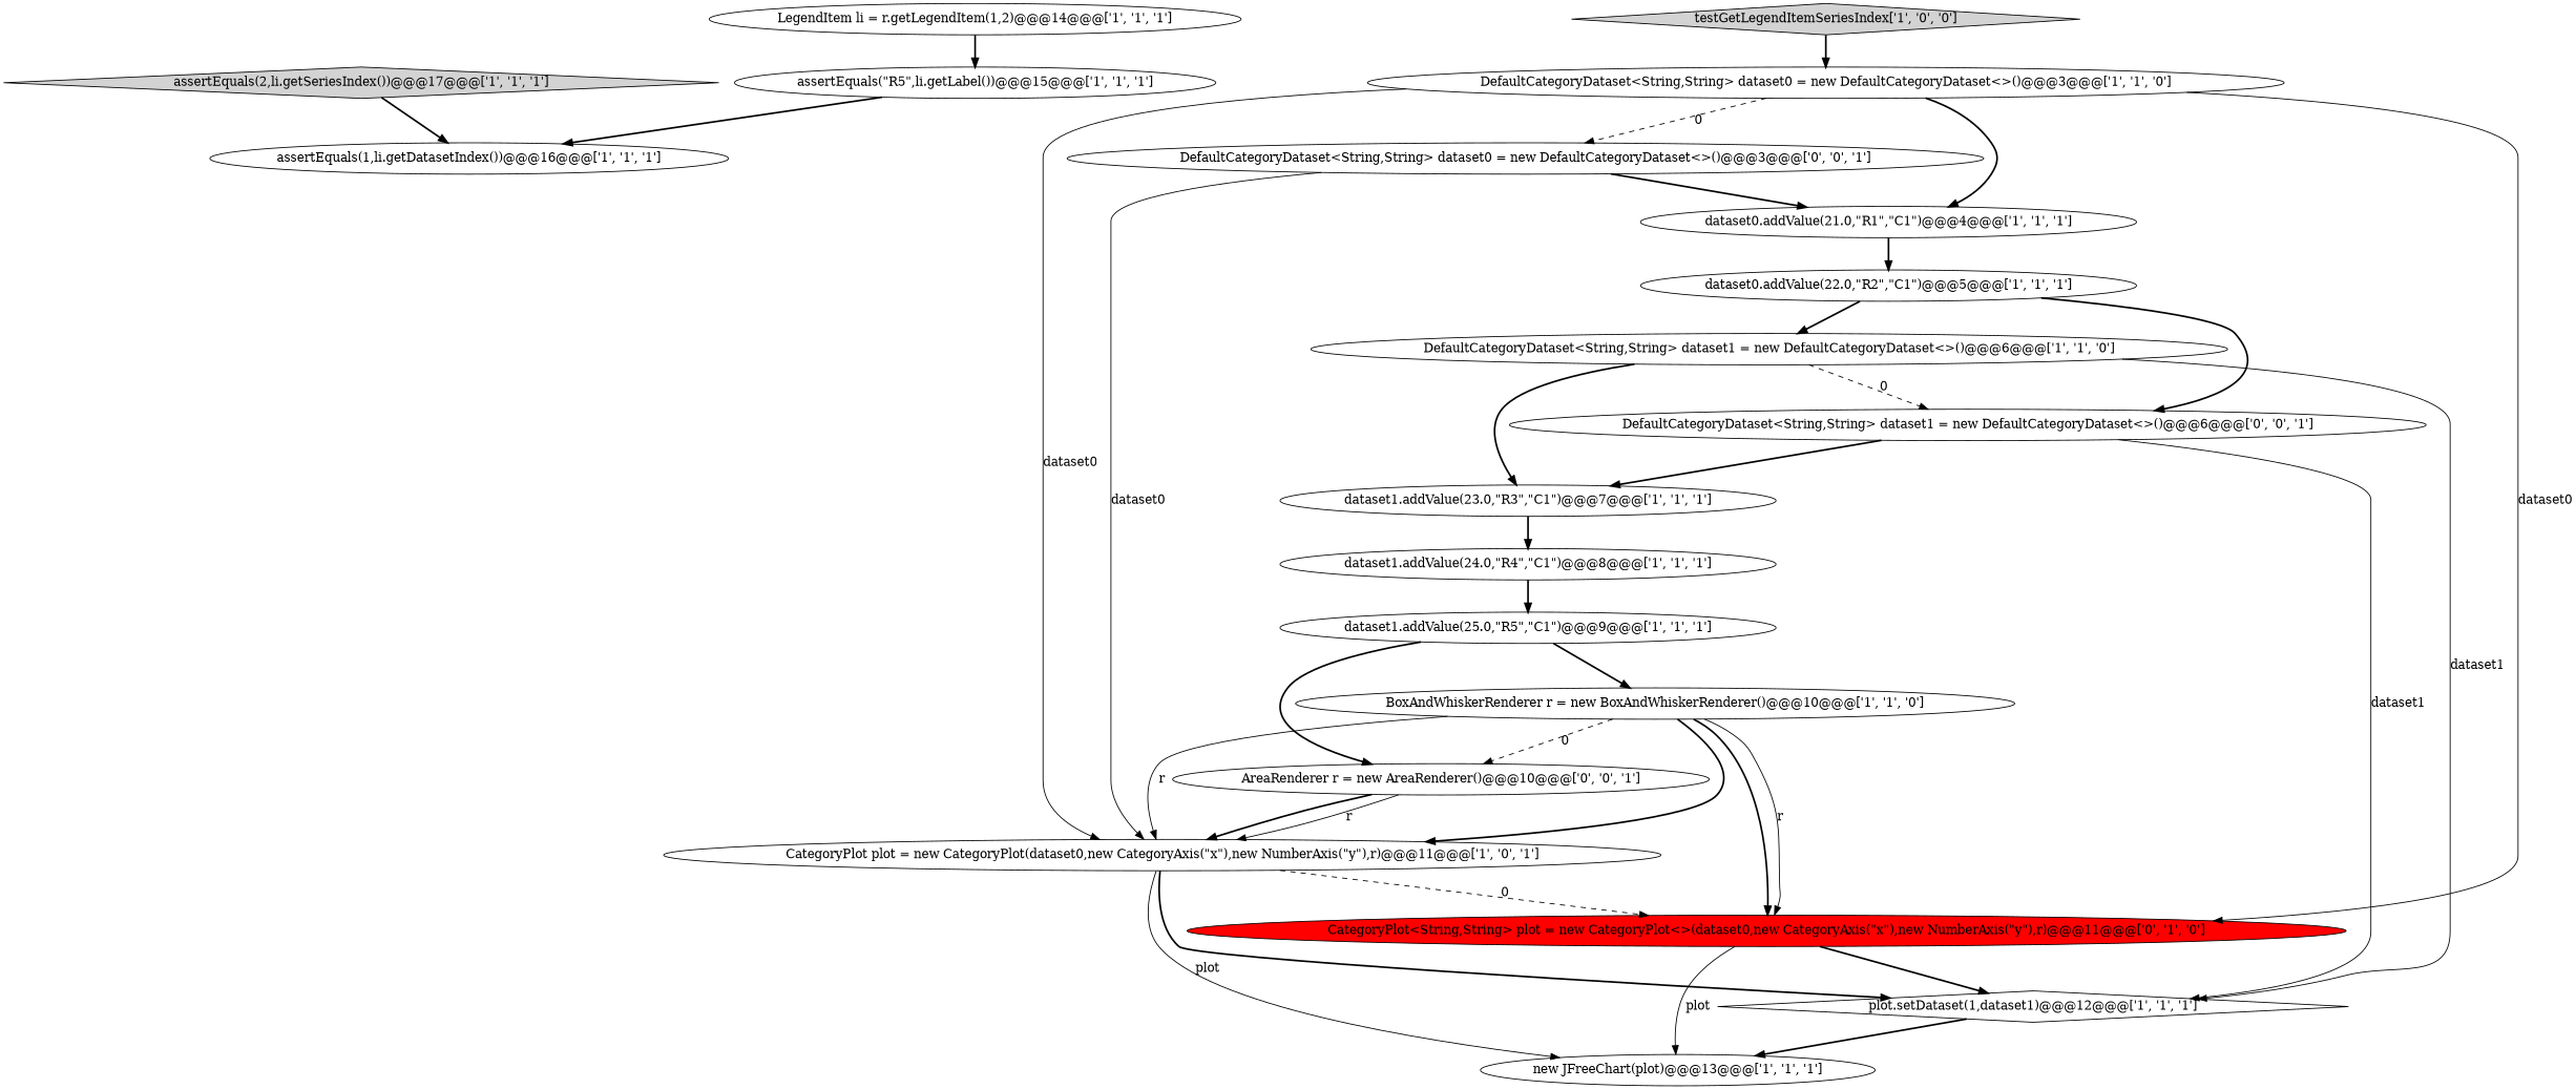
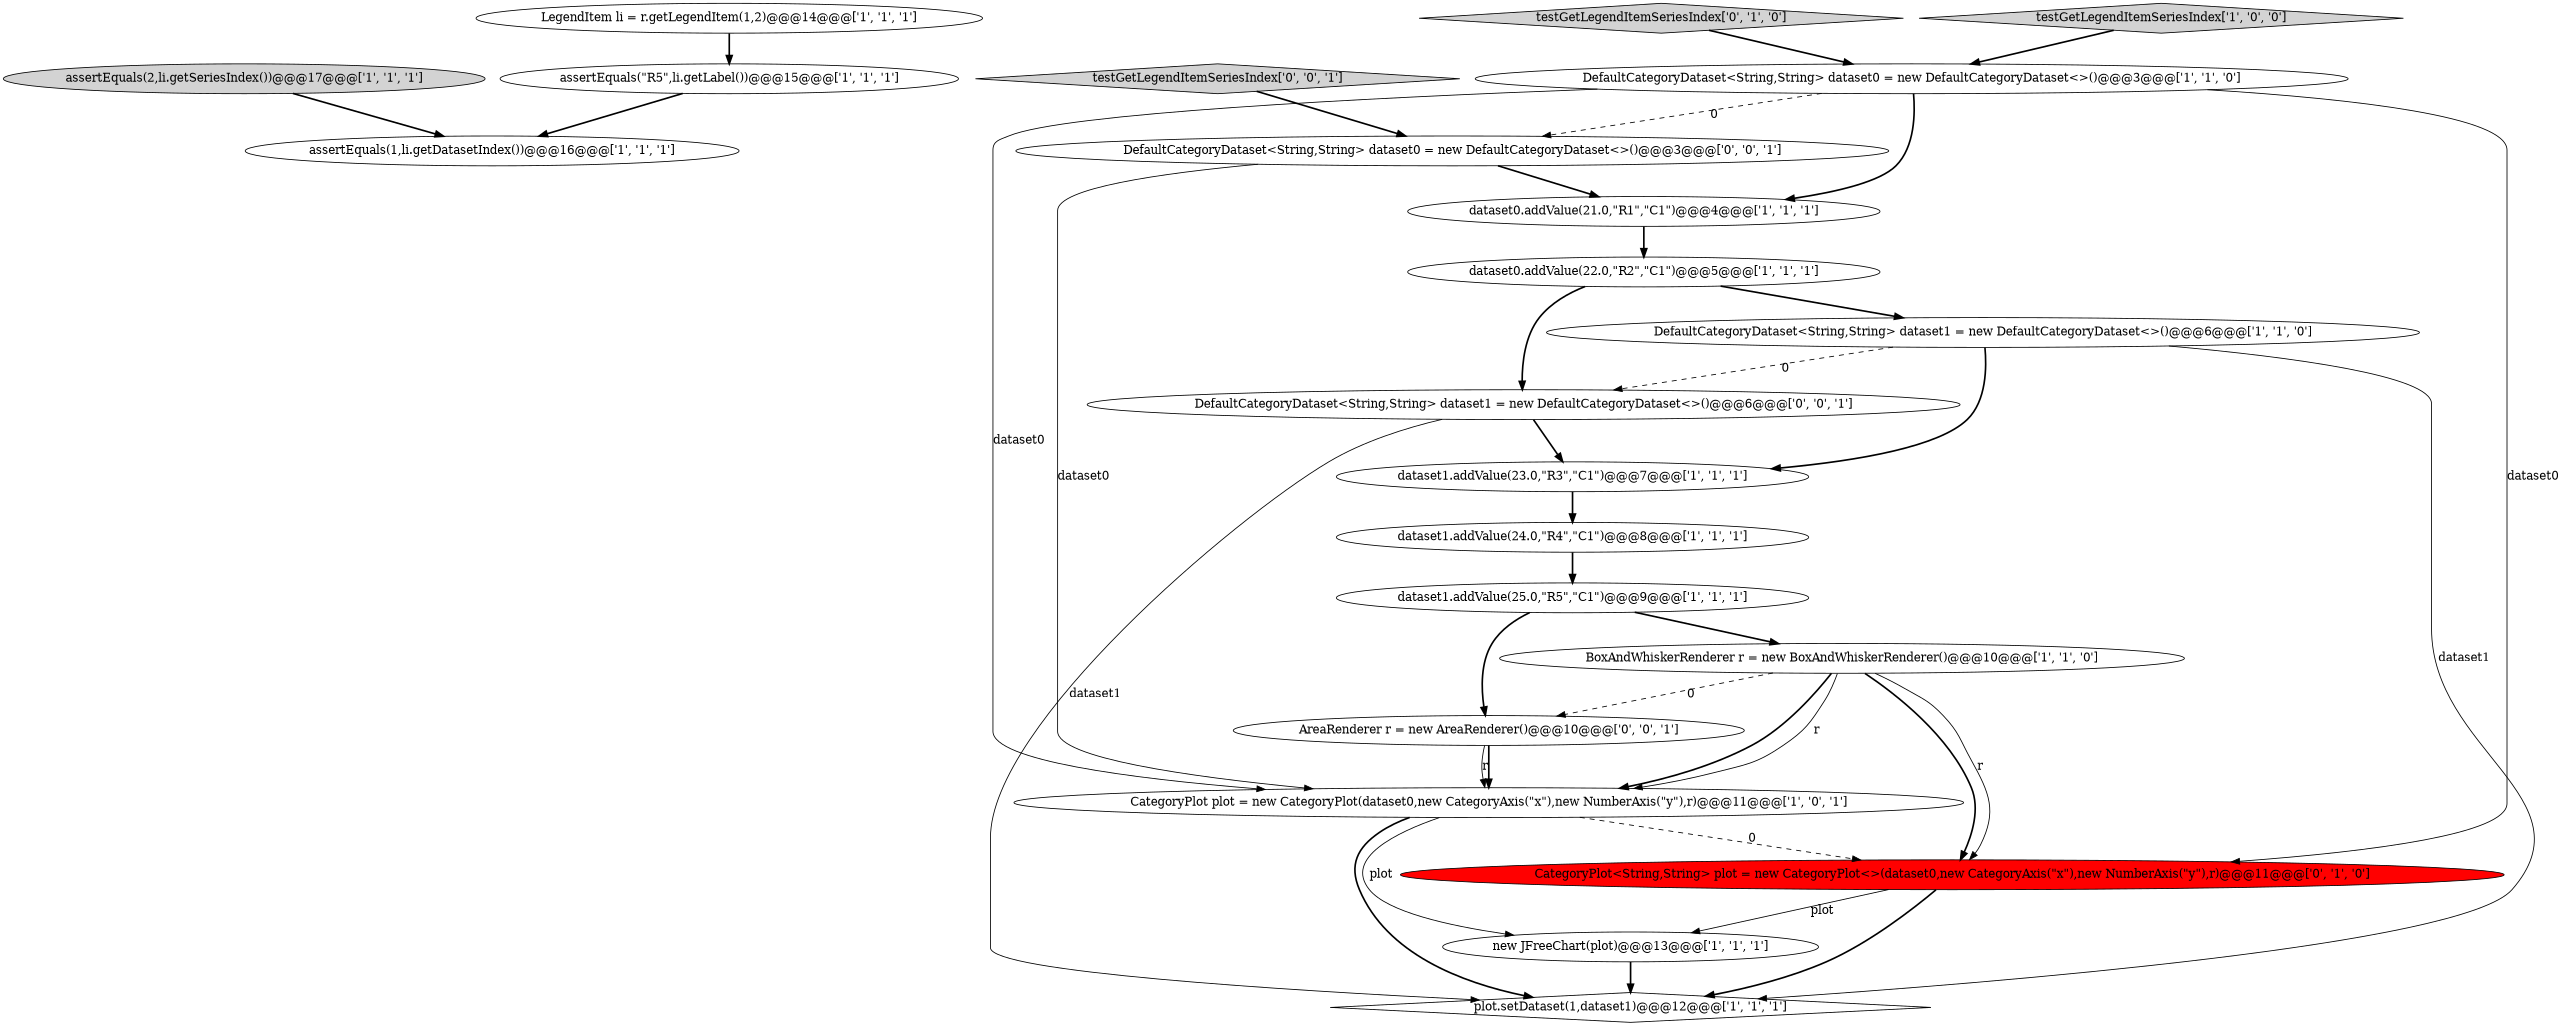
  digraph {
    node [fillcolor=white shape=ellipse style=filled]
    edge [style=bold]
    n1 [label="assertEquals(1,li.getDatasetIndex())@@@16@@@['1', '1', '1']"]
-   n2 [fillcolor=lightgray label="assertEquals(2,li.getSeriesIndex())@@@17@@@['1', '1', '1']" shape=diamond]
+   n2 [fillcolor=lightgray label="assertEquals(2,li.getSeriesIndex())@@@17@@@['1', '1', '1']"]
+   n3 [fillcolor=lightgray label="testGetLegendItemSeriesIndex['0', '0', '1']" shape=diamond]
    n4 [label="DefaultCategoryDataset<String,String> dataset0 = new DefaultCategoryDataset<>()@@@3@@@['0', '0', '1']"]
    n5 [label="CategoryPlot plot = new CategoryPlot(dataset0,new CategoryAxis(\"x\"),new NumberAxis(\"y\"),r)@@@11@@@['1', '0', '1']"]
    n6 [label="dataset0.addValue(21.0,\"R1\",\"C1\")@@@4@@@['1', '1', '1']"]
    n7 [label="new JFreeChart(plot)@@@13@@@['1', '1', '1']"]
    n8 [label="LegendItem li = r.getLegendItem(1,2)@@@14@@@['1', '1', '1']"]
    n9 [label="assertEquals(\"R5\",li.getLabel())@@@15@@@['1', '1', '1']"]
    n10 [label="DefaultCategoryDataset<String,String> dataset1 = new DefaultCategoryDataset<>()@@@6@@@['1', '1', '0']"]
    n11 [label="dataset1.addValue(23.0,\"R3\",\"C1\")@@@7@@@['1', '1', '1']"]
    n12 [label="plot.setDataset(1,dataset1)@@@12@@@['1', '1', '1']" shape=diamond]
    n13 [label="DefaultCategoryDataset<String,String> dataset1 = new DefaultCategoryDataset<>()@@@6@@@['0', '0', '1']"]
    n14 [label="dataset1.addValue(24.0,\"R4\",\"C1\")@@@8@@@['1', '1', '1']"]
+   n15 [fillcolor=lightgray label="testGetLegendItemSeriesIndex['0', '1', '0']" shape=diamond]
    n16 [label="DefaultCategoryDataset<String,String> dataset0 = new DefaultCategoryDataset<>()@@@3@@@['1', '1', '0']"]
    n17 [fillcolor=red label="CategoryPlot<String,String> plot = new CategoryPlot<>(dataset0,new CategoryAxis(\"x\"),new NumberAxis(\"y\"),r)@@@11@@@['0', '1', '0']"]
    n18 [label="dataset1.addValue(25.0,\"R5\",\"C1\")@@@9@@@['1', '1', '1']"]
    n19 [label="dataset0.addValue(22.0,\"R2\",\"C1\")@@@5@@@['1', '1', '1']"]
    n20 [fillcolor=lightgray label="testGetLegendItemSeriesIndex['1', '0', '0']" shape=diamond]
    n21 [label="AreaRenderer r = new AreaRenderer()@@@10@@@['0', '0', '1']"]
    n22 [label="BoxAndWhiskerRenderer r = new BoxAndWhiskerRenderer()@@@10@@@['1', '1', '0']"]
    n2 -> n1
+   n3 -> n4
    n4 -> n5 [label=dataset0 style=solid]
    n4 -> n6
    n5 -> n7 [label=plot style=solid]
    n5 -> n12
    n5 -> n17 [label=0 style=dashed]
    n6 -> n19
    n8 -> n9
    n9 -> n1
    n10 -> n11
    n10 -> n12 [label=dataset1 style=solid]
    n10 -> n13 [label=0 style=dashed]
    n11 -> n14
-   n12 -> n7
+   n7 -> n12
    n13 -> n11
    n13 -> n12 [label=dataset1 style=solid]
    n14 -> n18
+   n15 -> n16
    n16 -> n4 [label=0 style=dashed]
    n16 -> n5 [label=dataset0 style=solid]
    n16 -> n6
    n16 -> n17 [label=dataset0 style=solid]
    n17 -> n7 [label=plot style=solid]
    n17 -> n12
    n18 -> n21
    n18 -> n22
    n19 -> n10
    n19 -> n13
    n20 -> n16
    n21 -> n5 [label=r style=solid]
    n21 -> n5
    n22 -> n5
    n22 -> n5 [label=r style=solid]
    n22 -> n17
    n22 -> n17 [label=r style=solid]
    n22 -> n21 [label=0 style=dashed]
  }
